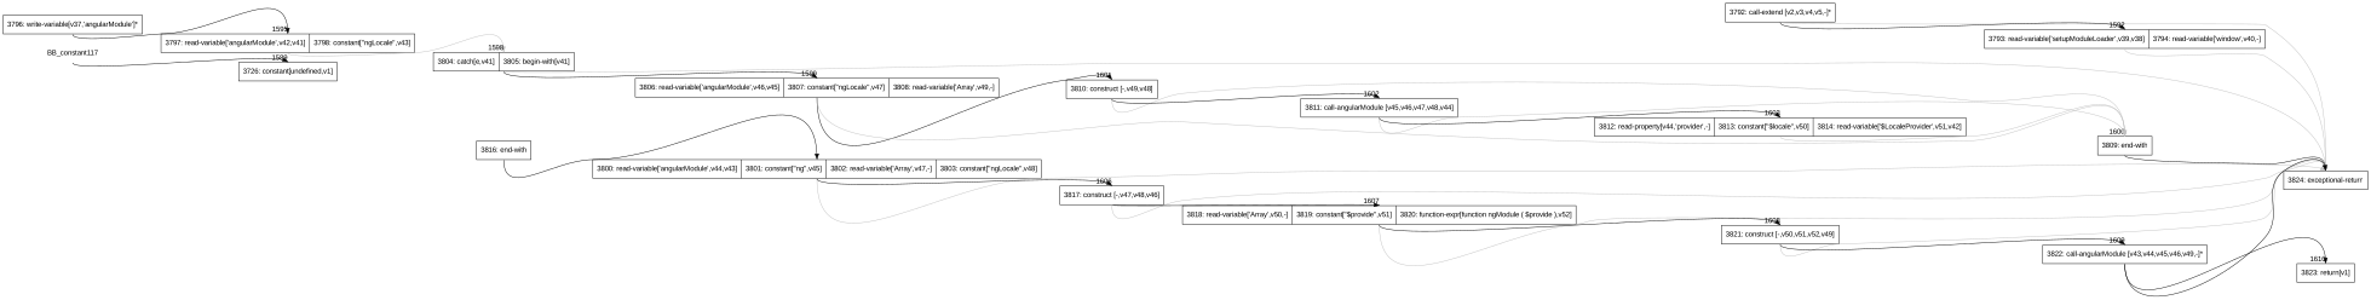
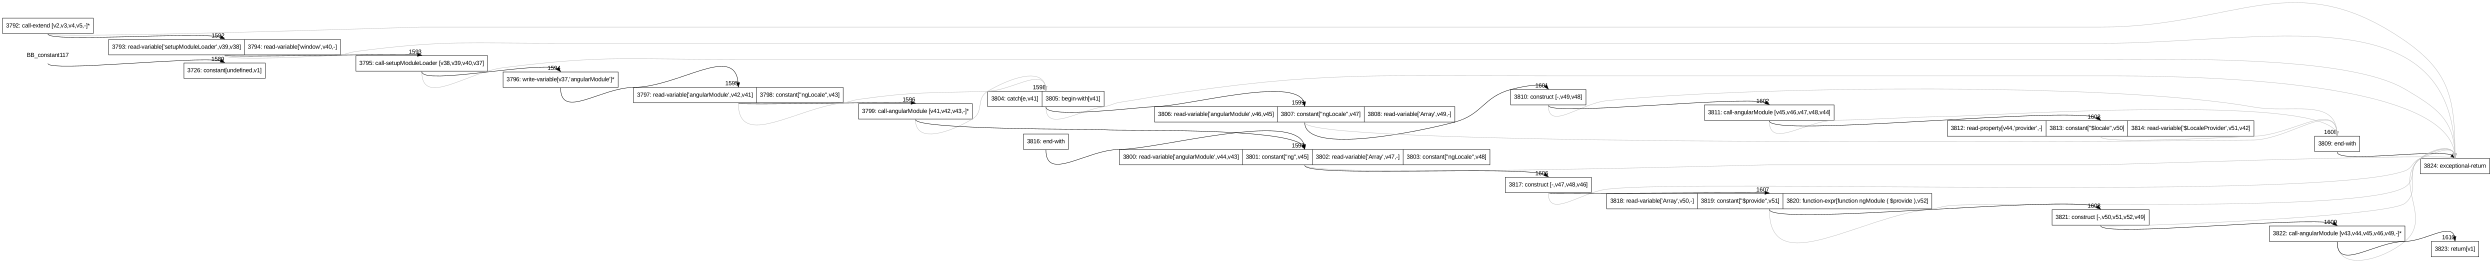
  digraph {
    fontname="Liberation Sans"
    rankdir=LR
    node [fontname="Liberation Sans" shape=record]
    edge [fontname="Liberation Sans" headport=n tailport=s]
    n1 [label=BB_constant117 shape=none]
    n2 [label="{3726: constant[undefined,v1]}"]
    n3 [label="{3792: call-extend [v2,v3,v4,v5,-]*}"]
    n4 [label="{3824: exceptional-return}"]
    n5 [label="{3793: read-variable['setupModuleLoader',v39,v38]|3794: read-variable['window',v40,-]}"]
+   n6 [label="{3795: call-setupModuleLoader [v38,v39,v40,v37]}"]
    n7 [label="{3796: write-variable[v37,'angularModule']*}"]
    n8 [label="{3797: read-variable['angularModule',v42,v41]|3798: constant[\"ngLocale\",v43]}"]
+   n9 [label="{3799: call-angularModule [v41,v42,v43,-]*}"]
    n10 [label="{3804: catch[e,v41]|3805: begin-with[v41]}"]
    n11 [label="{3800: read-variable['angularModule',v44,v43]|3801: constant[\"ng\",v45]|3802: read-variable['Array',v47,-]|3803: constant[\"ngLocale\",v48]}"]
    n12 [label="{3806: read-variable['angularModule',v46,v45]|3807: constant[\"ngLocale\",v47]|3808: read-variable['Array',v49,-]}"]
    n13 [label="{3817: construct [-,v47,v48,v46]}"]
    n14 [label="{3810: construct [-,v49,v48]}"]
    n15 [label="{3809: end-with}"]
    n16 [label="{3818: read-variable['Array',v50,-]|3819: constant[\"$provide\",v51]|3820: function-expr[function ngModule ( $provide ),v52]}"]
    n17 [label="{3821: construct [-,v50,v51,v52,v49]}"]
    n18 [label="{3811: call-angularModule [v45,v46,v47,v48,v44]}"]
    n19 [label="{3812: read-property[v44,'provider',-]|3813: constant[\"$locale\",v50]|3814: read-variable['$LocaleProvider',v51,v42]}"]
    n20 [label="{3816: end-with}"]
    n21 [label="{3822: call-angularModule [v43,v44,v45,v46,v49,-]*}"]
    n22 [label="{3823: return[v1]}"]
    n1 -> n2 [headlabel="    1589"]
    n3 -> n4 [color=gray]
    n3 -> n5 [headlabel="      1592"]
    n5 -> n4 [color=gray]
+   n5 -> n6 [headlabel="      1593"]
+   n6 -> n4 [color=gray]
+   n6 -> n7 [headlabel="      1594"]
    n7 -> n8 [headlabel="      1595"]
+   n8 -> n9 [headlabel="      1596"]
    n8 -> n10 [color=gray headlabel="      1598"]
+   n9 -> n10 [color=gray]
+   n9 -> n11 [headlabel="      1597"]
    n10 -> n4 [color=gray]
    n10 -> n12 [headlabel="      1599"]
    n11 -> n4 [color=gray]
    n11 -> n13 [headlabel="      1606"]
    n12 -> n14 [headlabel="      1601"]
    n12 -> n15 [color=gray headlabel="      1600"]
    n13 -> n4 [color=gray]
    n13 -> n16 [headlabel="      1607"]
    n14 -> n15 [color=gray]
    n14 -> n18 [headlabel="      1602"]
    n15 -> n4
    n16 -> n4 [color=gray]
    n16 -> n17 [headlabel="      1608"]
    n17 -> n4 [color=gray]
    n17 -> n21 [headlabel="      1609"]
    n18 -> n15 [color=gray]
    n18 -> n19 [headlabel="      1603"]
    n19 -> n15 [color=gray]
    n20 -> n11
-   n21 -> n4 [color=black]
+   n21 -> n4 [color=gray]
    n21 -> n22 [headlabel="      1610"]
  }
